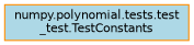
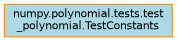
  digraph {
    rankdir=LR
-   n1 [color=darkorange fillcolor=lightblue fontname=Helvetica fontsize=10 height=0.2 label="numpy.polynomial.tests.test\l_test.TestConstants" shape=box style=filled width=0.4]
+   n1 [color=darkorange fillcolor=lightblue fontname=Helvetica fontsize=10 height=0.2 label="numpy.polynomial.tests.test\l_polynomial.TestConstants" shape=box style=filled width=0.4]
  }
